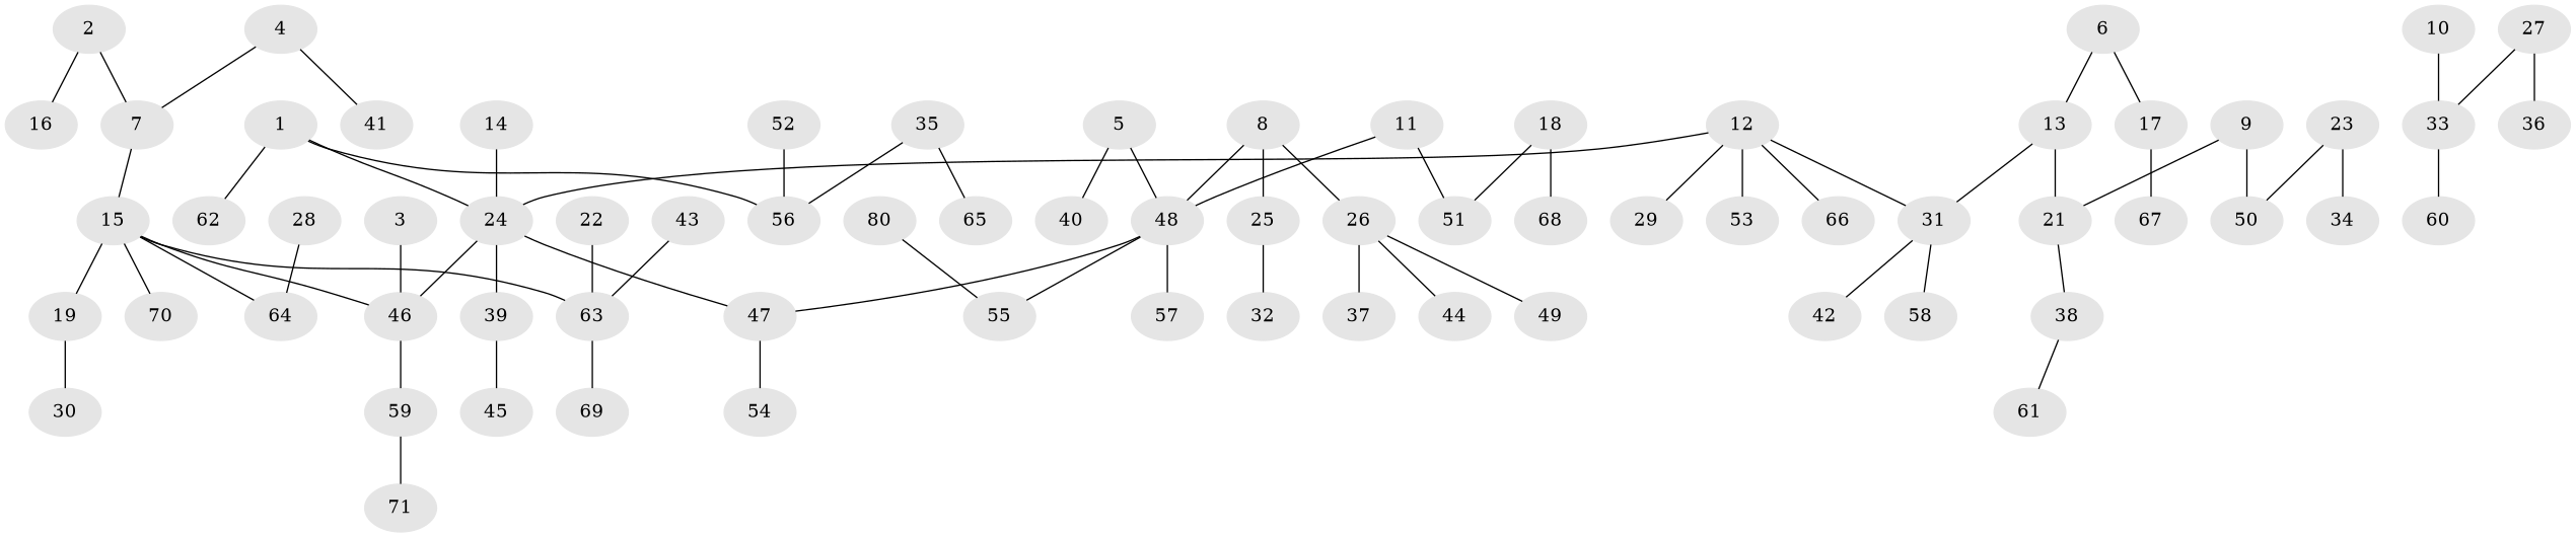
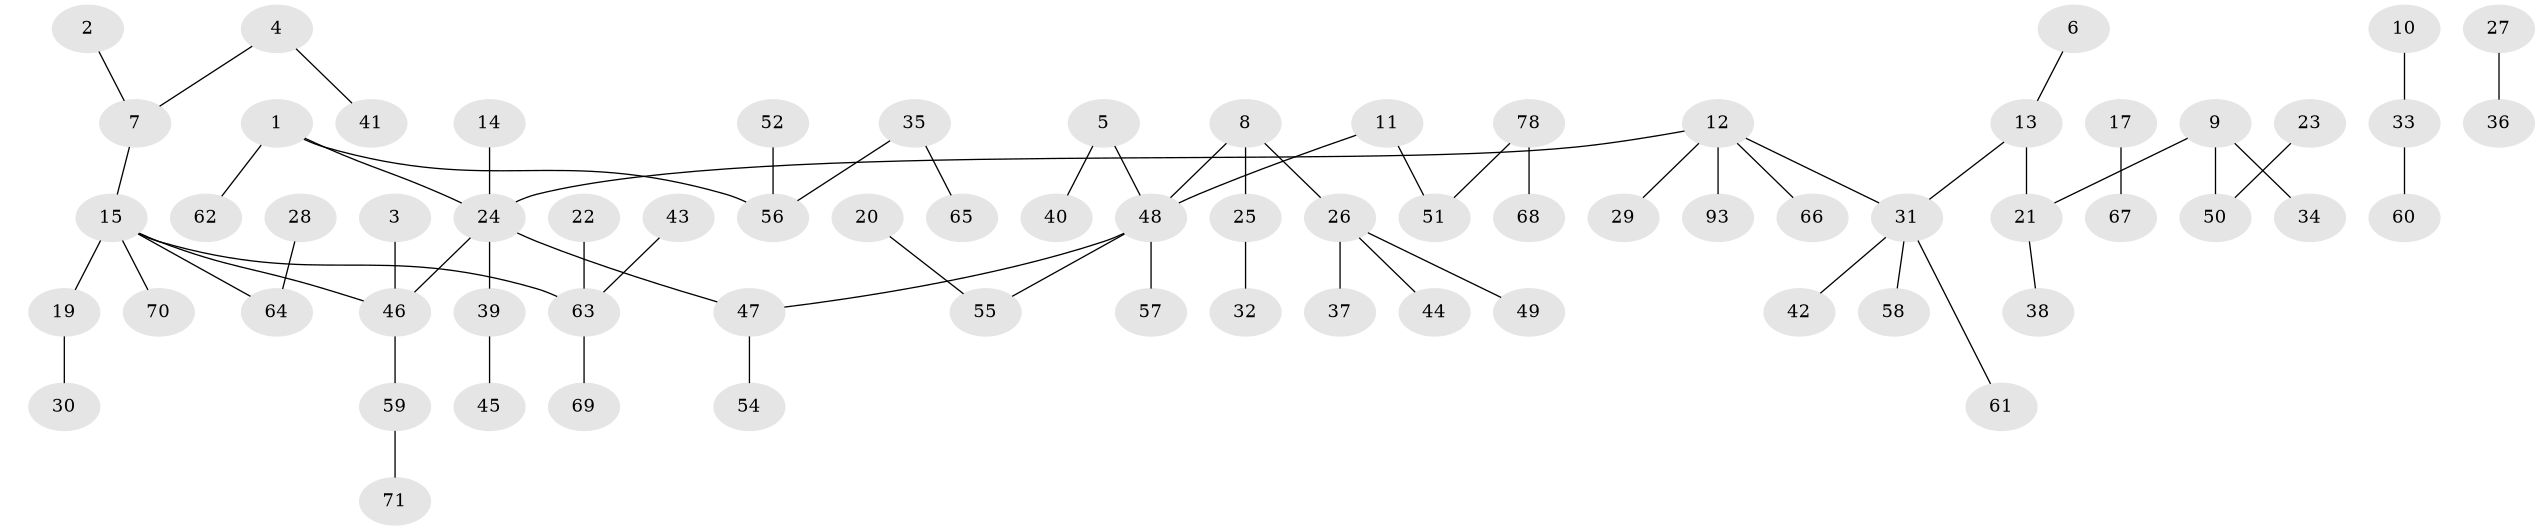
  graph {
    node [color=gray90 style=filled]
    edge [weight=1.0]
    1
    24
    56
    62
    46
    39
    47
    2
    7
-   16
    15
    3
    59
    4
    41
    5
    40
    48
    55
    57
    6
    13
    17
    21
    31
    67
    19
    63
    64
    70
    8
    25
    26
    32
    37
    44
    49
    9
    50
    38
    10
    33
    60
    11
    51
    12
    29
-   53
+   53 [label=93]
    66
    42
    58
    14
    30
    69
-   18
+   18 [label=78]
    68
-   20 [label=80]
+   20
    61
    22
    23
    34
    45
    54
    27
    36
    28
    35
    65
    43
    71
    52
    1 -- 24
    1 -- 56
    1 -- 62
    24 -- 46
    24 -- 39
    24 -- 47
    46 -- 59
    39 -- 45
    47 -- 54
    2 -- 7
-   2 -- 16
    7 -- 15
    15 -- 46
    15 -- 19
    15 -- 63
    15 -- 64
    15 -- 70
    3 -- 46
    59 -- 71
    4 -- 7
    4 -- 41
    5 -- 40
    5 -- 48
    48 -- 47
    48 -- 55
    48 -- 57
    6 -- 13
-   6 -- 17
    13 -- 21
    13 -- 31
    17 -- 67
    21 -- 38
    31 -- 42
    31 -- 58
    19 -- 30
    63 -- 69
    8 -- 48
    8 -- 25
    8 -- 26
    25 -- 32
    26 -- 37
    26 -- 44
    26 -- 49
    9 -- 21
    9 -- 50
-   38 -- 61
+   31 -- 61
    10 -- 33
    33 -- 60
    11 -- 48
    11 -- 51
    12 -- 24
    12 -- 31
    12 -- 29
    12 -- 53
    12 -- 66
    14 -- 24
    18 -- 51
    18 -- 68
    20 -- 55
    22 -- 63
    23 -- 50
-   23 -- 34
-   27 -- 33
+   9 -- 34
    27 -- 36
    28 -- 64
    35 -- 56
    35 -- 65
    43 -- 63
    52 -- 56
  }
